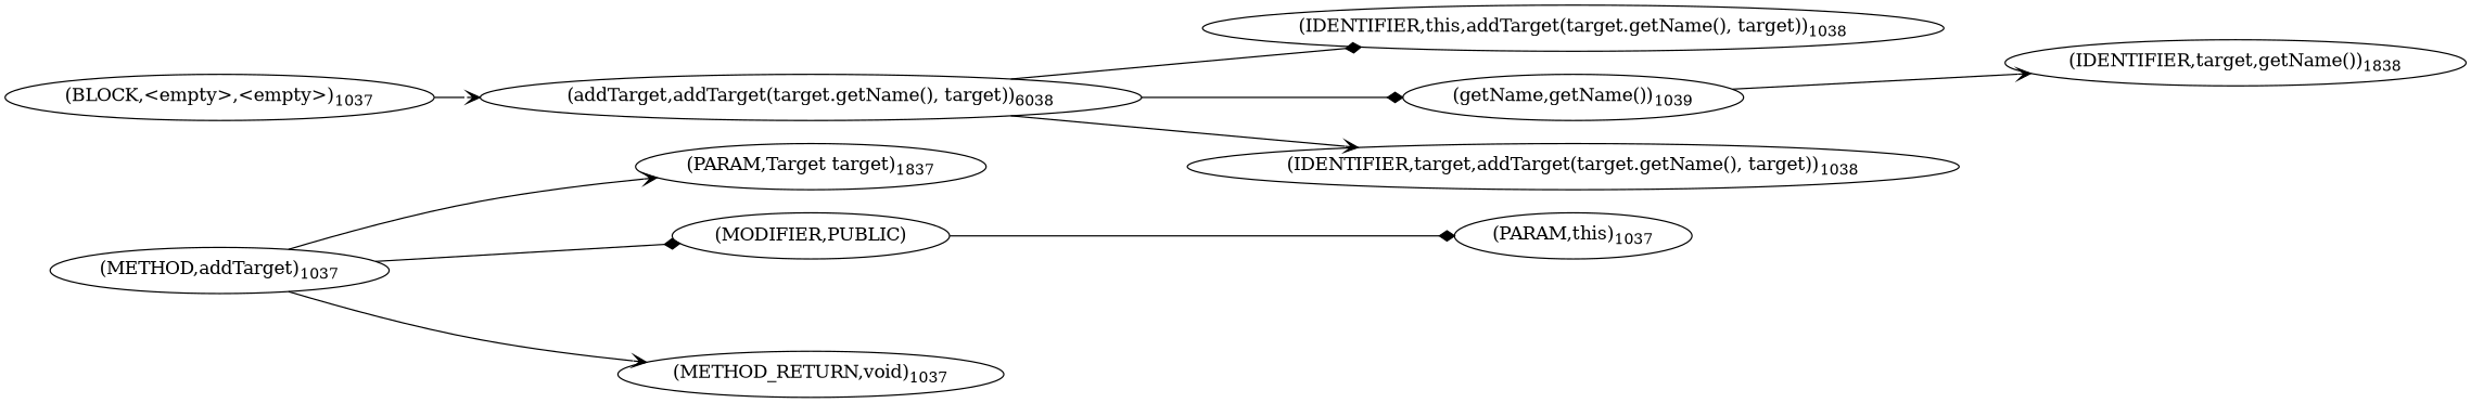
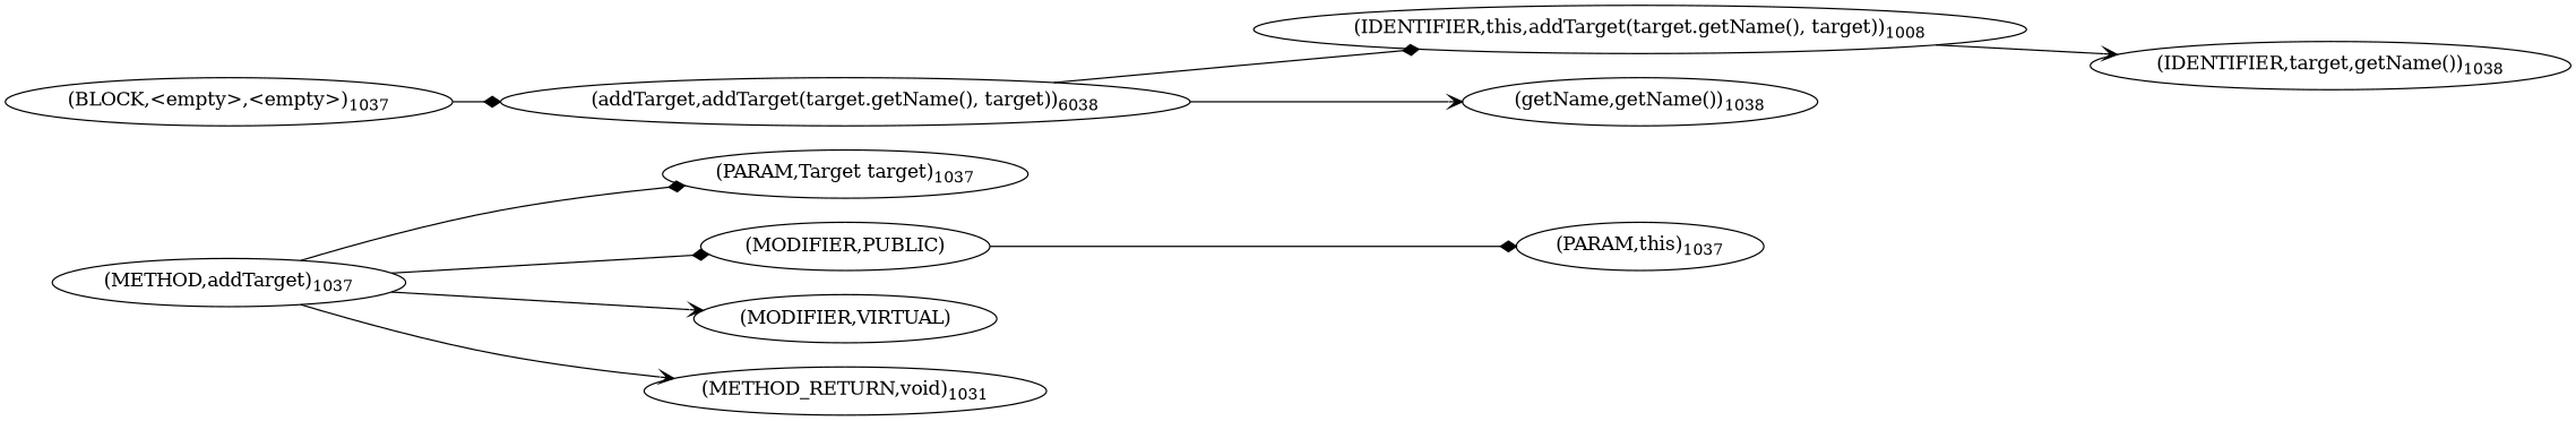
  digraph {
    rankdir=LR
    edge [arrowhead=vee]
    n1 [label=<(METHOD,addTarget)<SUB>1037</SUB>>]
-   n2 [label=<(PARAM,Target target)<SUB>1837</SUB>>]
+   n2 [label=<(PARAM,Target target)<SUB>1037</SUB>>]
    n3 [label=<(MODIFIER,PUBLIC)>]
-   n5 [label=<(METHOD_RETURN,void)<SUB>1037</SUB>>]
+   n4 [label=<(MODIFIER,VIRTUAL)>]
+   n5 [label=<(METHOD_RETURN,void)<SUB>1031</SUB>>]
    n6 [label=<(PARAM,this)<SUB>1037</SUB>>]
    n7 [label=<(BLOCK,&lt;empty&gt;,&lt;empty&gt;)<SUB>1037</SUB>>]
    n8 [label=<(addTarget,addTarget(target.getName(), target))<SUB>6038</SUB>>]
-   n9 [label=<(IDENTIFIER,this,addTarget(target.getName(), target))<SUB>1038</SUB>>]
-   n10 [label=<(getName,getName())<SUB>1039</SUB>>]
-   n11 [label=<(IDENTIFIER,target,addTarget(target.getName(), target))<SUB>1038</SUB>>]
-   n12 [label=<(IDENTIFIER,target,getName())<SUB>1838</SUB>>]
-   n1 -> n2
+   n9 [label=<(IDENTIFIER,this,addTarget(target.getName(), target))<SUB>1008</SUB>>]
+   n10 [label=<(getName,getName())<SUB>1038</SUB>>]
+   n12 [label=<(IDENTIFIER,target,getName())<SUB>1038</SUB>>]
+   n1 -> n2 [arrowhead=diamond]
    n1 -> n3 [arrowhead=diamond]
+   n1 -> n4
    n1 -> n5
    n3 -> n6 [arrowhead=diamond]
-   n7 -> n8
+   n7 -> n8 [arrowhead=diamond]
    n8 -> n9 [arrowhead=diamond]
-   n8 -> n10 [arrowhead=diamond]
-   n8 -> n11
-   n10 -> n12
+   n8 -> n10
+   n9 -> n12
  }
